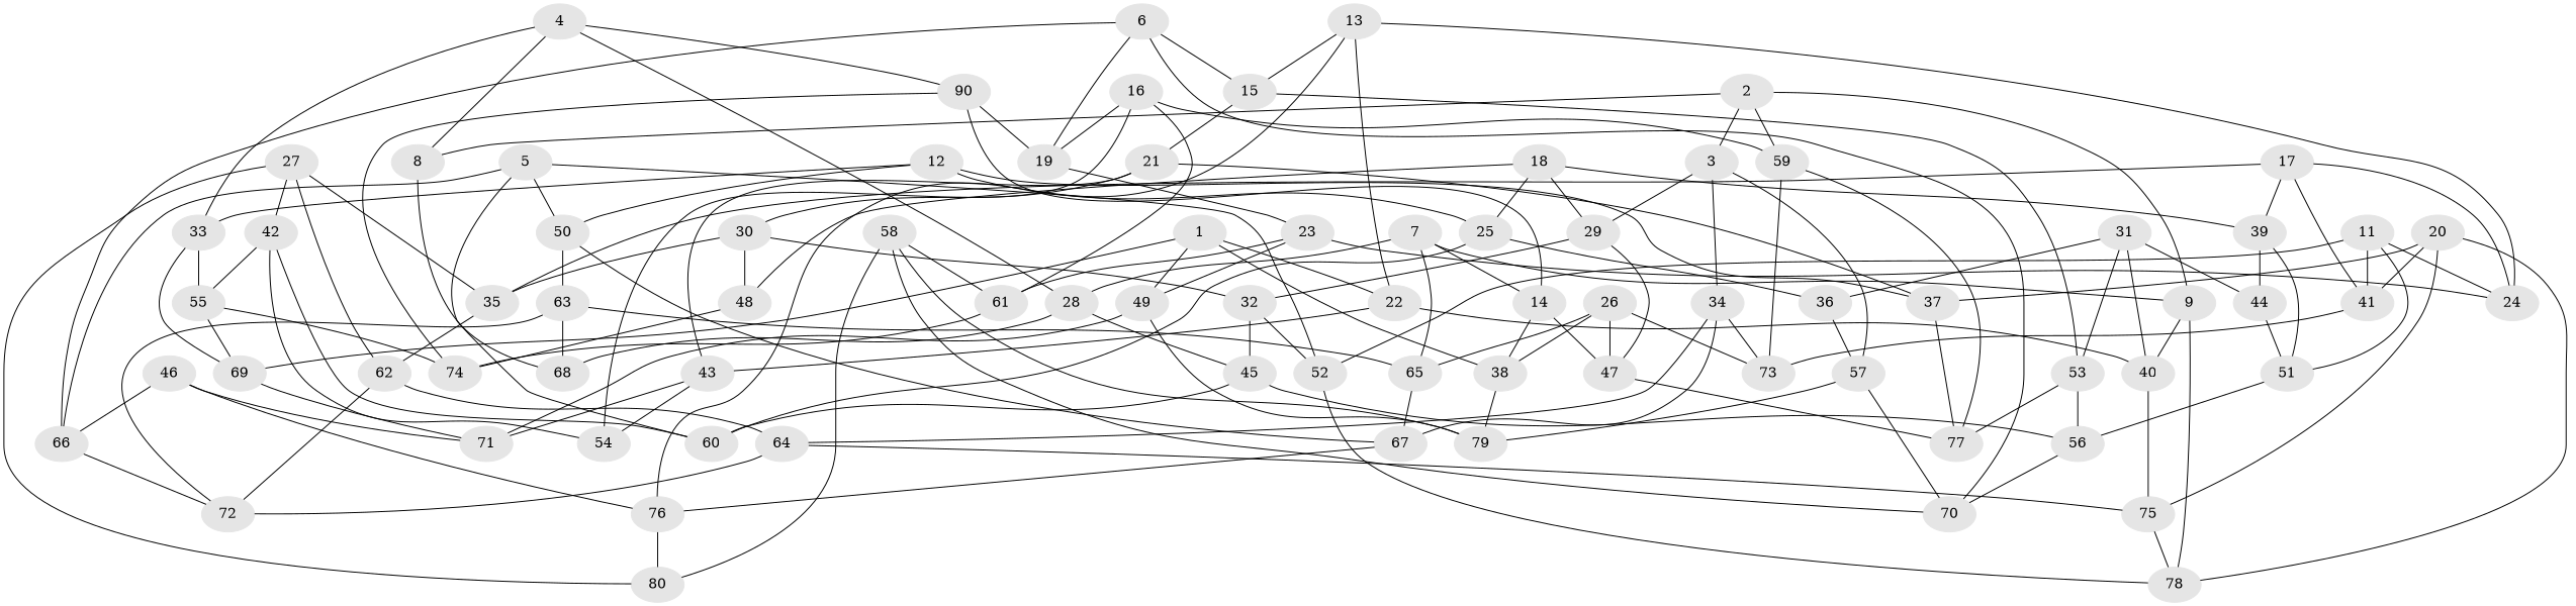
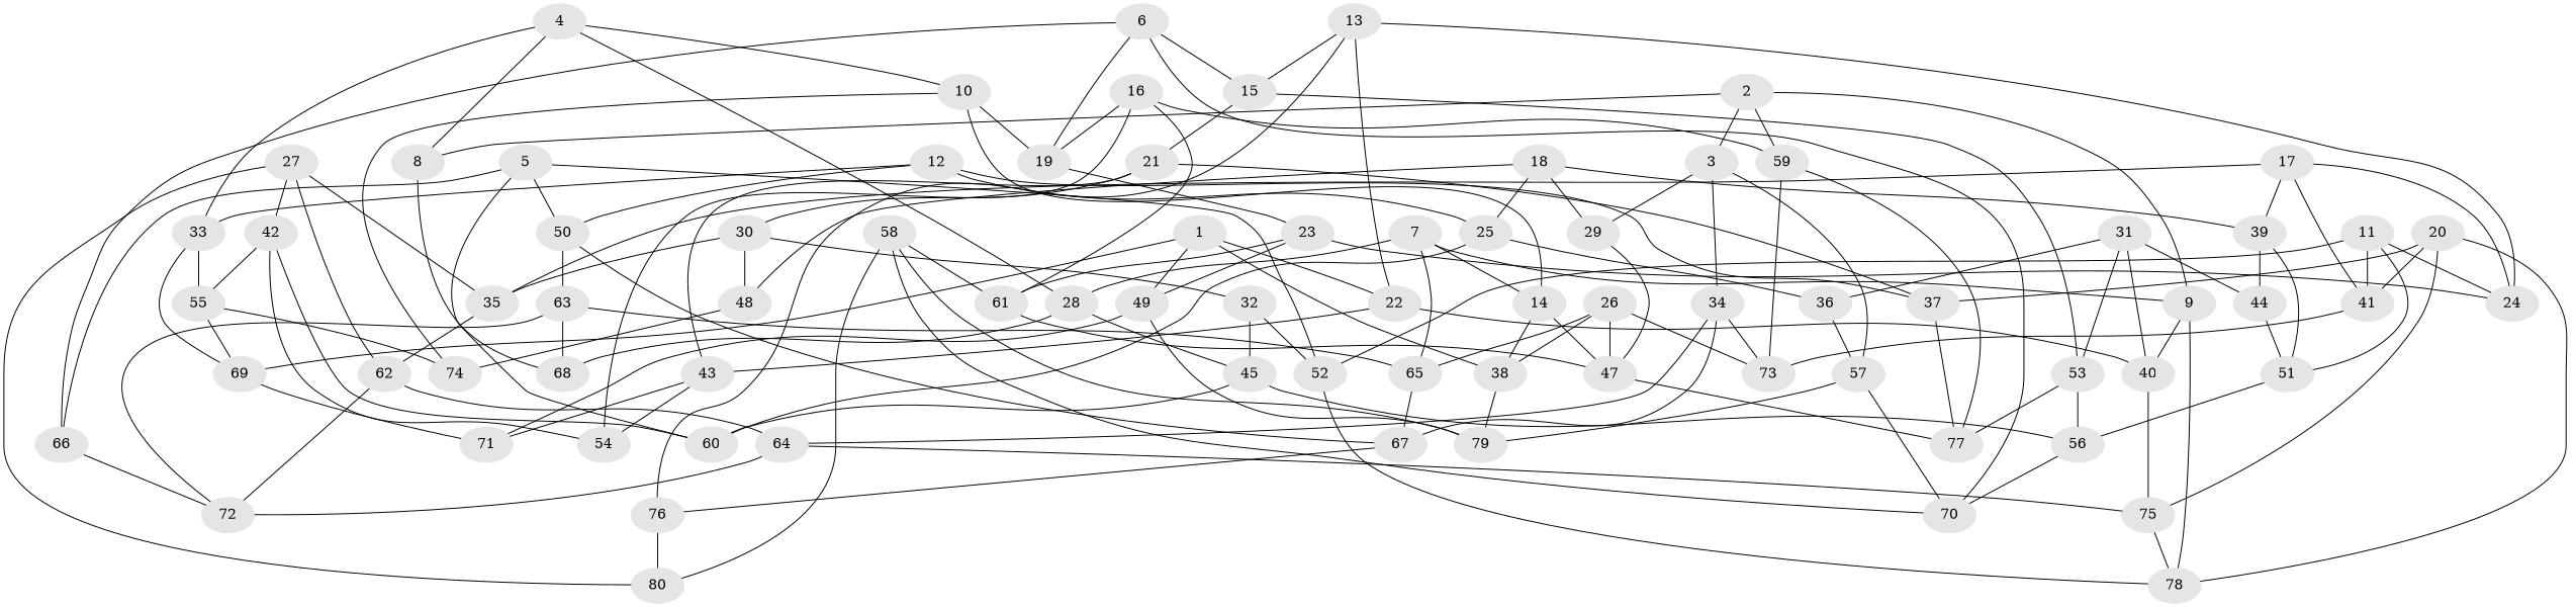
  graph {
    node [color=gray90 style=filled]
    1
    22
    38
    49
    69
    40
    43
    79
    71
    2
    3
    8
    9
    59
    29
    34
    57
    68
    78
    73
    77
    47
    32
    64
    67
    70
    4
-   10 [label=90]
+   10
    28
    33
    19
    14
    74
    45
    55
    5
    50
    52
    60
    66
    63
    72
    6
    15
    21
    53
    23
    7
    65
    75
    11
    24
    41
    51
    56
    12
    25
    37
    36
    13
    76
    80
    30
    16
    54
    61
    17
    35
    39
    62
    44
    18
    48
    20
    26
    27
    42
    31
-   46
    58
    1 -- 22
    1 -- 38
    1 -- 49
    1 -- 69
    22 -- 40
    22 -- 43
    38 -- 79
    49 -- 79
    49 -- 71
    69 -- 71
    40 -- 75
    43 -- 71
    43 -- 54
    2 -- 3
    2 -- 8
    2 -- 9
    2 -- 59
    3 -- 29
    3 -- 34
    3 -- 57
    8 -- 68
    9 -- 40
    9 -- 78
    59 -- 73
    59 -- 77
    29 -- 47
-   29 -- 32
    34 -- 73
    34 -- 64
    34 -- 67
    57 -- 79
    57 -- 70
    47 -- 77
    32 -- 45
    32 -- 52
    64 -- 72
    64 -- 75
    67 -- 76
    4 -- 8
    4 -- 10
    4 -- 28
    4 -- 33
    10 -- 19
    10 -- 14
    10 -- 74
    28 -- 68
    28 -- 45
    33 -- 69
    33 -- 55
    19 -- 23
    14 -- 38
    14 -- 47
    45 -- 60
    45 -- 56
    55 -- 69
    55 -- 74
    5 -- 50
    5 -- 52
    5 -- 60
    5 -- 66
    50 -- 67
    50 -- 63
    52 -- 78
    66 -- 72
    63 -- 68
    63 -- 72
    63 -- 65
    6 -- 70
    6 -- 19
    6 -- 66
    6 -- 15
    15 -- 21
    15 -- 53
    21 -- 43
    21 -- 37
    21 -- 30
    53 -- 77
    53 -- 56
    23 -- 49
    23 -- 24
    23 -- 61
    7 -- 9
    7 -- 28
    7 -- 14
    7 -- 65
    65 -- 67
    75 -- 78
    11 -- 52
    11 -- 24
    11 -- 41
    11 -- 51
    41 -- 73
    51 -- 56
    56 -- 70
    12 -- 33
    12 -- 50
    12 -- 25
    12 -- 37
    25 -- 60
    25 -- 36
    37 -- 77
    36 -- 57
    13 -- 22
    13 -- 15
    13 -- 24
    13 -- 76
    76 -- 80
    30 -- 32
    30 -- 35
    30 -- 48
    16 -- 59
    16 -- 19
    16 -- 54
    16 -- 61
-   61 -- 74
+   61 -- 47
    17 -- 24
    17 -- 41
    17 -- 35
    17 -- 39
    35 -- 62
    39 -- 51
    39 -- 44
    62 -- 64
    62 -- 72
    44 -- 51
    18 -- 29
    18 -- 25
    18 -- 39
    18 -- 48
    48 -- 74
    20 -- 78
    20 -- 75
    20 -- 41
    20 -- 37
    26 -- 38
    26 -- 73
    26 -- 47
    26 -- 65
    27 -- 80
    27 -- 35
    27 -- 62
    27 -- 42
    42 -- 55
    42 -- 60
    42 -- 54
    31 -- 40
    31 -- 53
    31 -- 36
    31 -- 44
-   46 -- 71
-   46 -- 66
-   46 -- 76
    58 -- 79
    58 -- 70
    58 -- 80
    58 -- 61
  }
